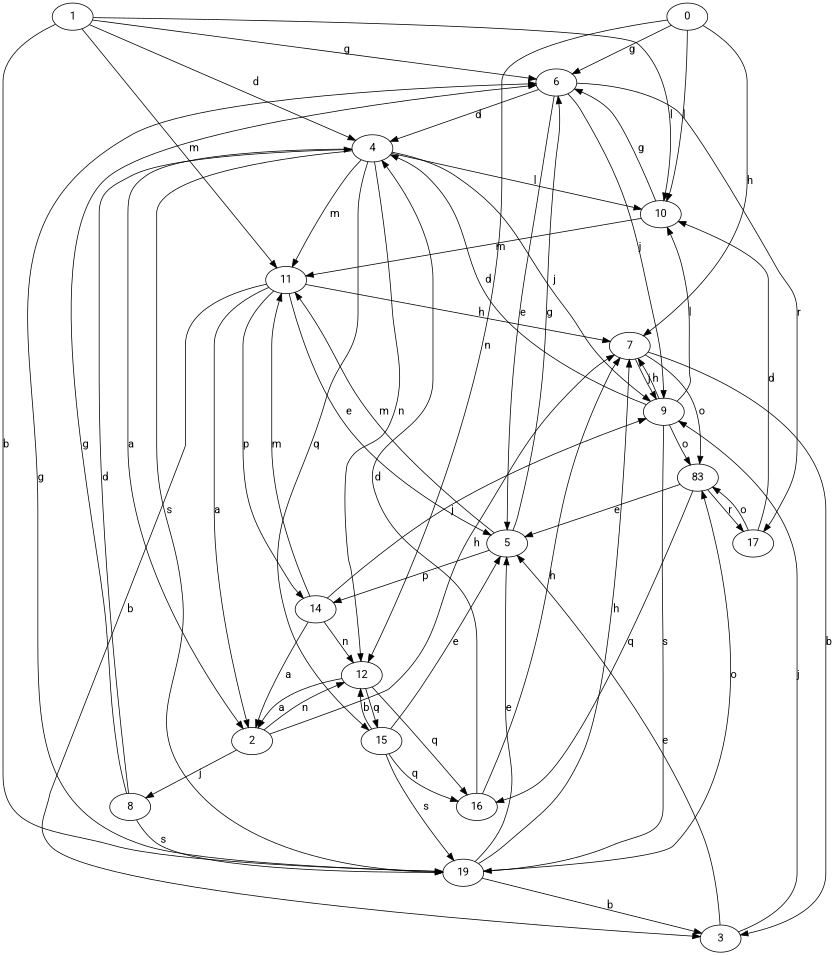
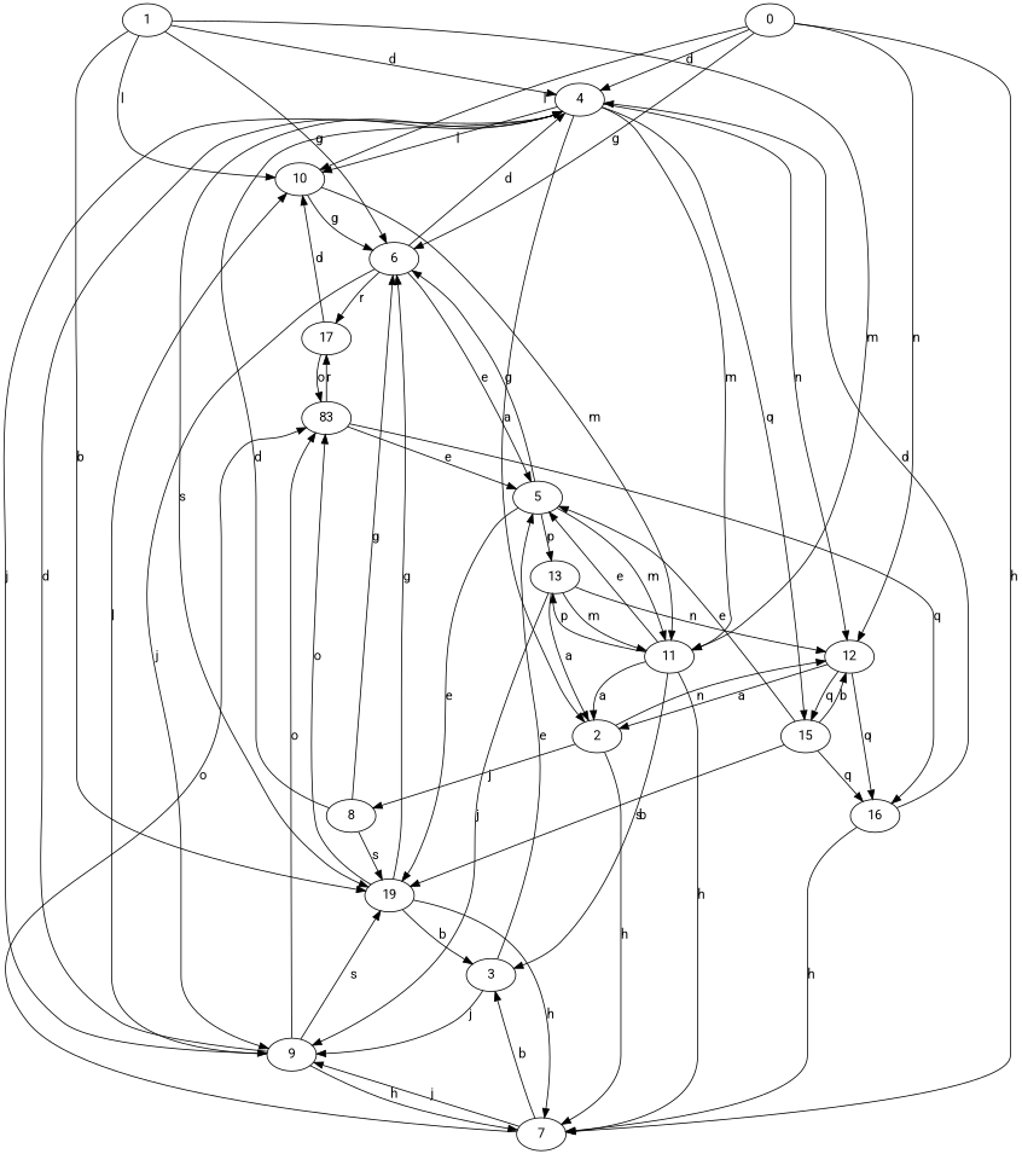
  strict digraph {
    fontname=Roboto
    node [fontname=Roboto]
    edge [fontname=Roboto]
    0
    4
    6
    10
    12
    7
    11
    2
    9
    15
    19
    5
    17
    16
    1
    3
-   14
+   14 [label=13]
    8
    n19 [label=83]
+   0 -> 4 [label=d]
    0 -> 6 [label=g]
    0 -> 10 [label=l]
    0 -> 12 [label=n]
    0 -> 7 [label=h]
    4 -> 10 [label=l]
    4 -> 12 [label=n]
    4 -> 11 [label=m]
    4 -> 2 [label=a]
    4 -> 9 [label=j]
    4 -> 15 [label=q]
    4 -> 19 [label=s]
    6 -> 4 [label=d]
    6 -> 9 [label=j]
    6 -> 5 [label=e]
    6 -> 17 [label=r]
    10 -> 6 [label=g]
    10 -> 11 [label=m]
    12 -> 2 [label=a]
    12 -> 15 [label=q]
    12 -> 16 [label=q]
    7 -> 9 [label=j]
    7 -> 3 [label=b]
    7 -> n19 [label=o]
    11 -> 7 [label=h]
    11 -> 2 [label=a]
    11 -> 5 [label=e]
    11 -> 3 [label=b]
    11 -> 14 [label=p]
    2 -> 12 [label=n]
    2 -> 7 [label=h]
    2 -> 8 [label=j]
    9 -> 4 [label=d]
    9 -> 10 [label=l]
    9 -> 7 [label=h]
    9 -> 19 [label=s]
    9 -> n19 [label=o]
    15 -> 12 [label=b]
    15 -> 19 [label=s]
    15 -> 5 [label=e]
    15 -> 16 [label=q]
    19 -> 6 [label=g]
    19 -> 7 [label=h]
-   19 -> 5 [label=e]
+   5 -> 19 [label=e]
    19 -> 3 [label=b]
    19 -> n19 [label=o]
    5 -> 6 [label=g]
    5 -> 11 [label=m]
    5 -> 14 [label=p]
    17 -> 10 [label=d]
    17 -> n19 [label=o]
    16 -> 4 [label=d]
    16 -> 7 [label=h]
    1 -> 4 [label=d]
    1 -> 6 [label=g]
    1 -> 10 [label=l]
    1 -> 11 [label=m]
    1 -> 19 [label=b]
    3 -> 9 [label=j]
    3 -> 5 [label=e]
    14 -> 12 [label=n]
    14 -> 11 [label=m]
    14 -> 2 [label=a]
    14 -> 9 [label=j]
    8 -> 4 [label=d]
    8 -> 6 [label=g]
    8 -> 19 [label=s]
    n19 -> 5 [label=e]
    n19 -> 17 [label=r]
    n19 -> 16 [label=q]
  }
